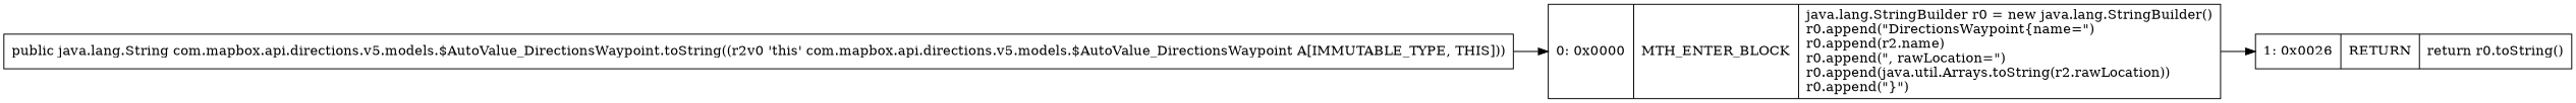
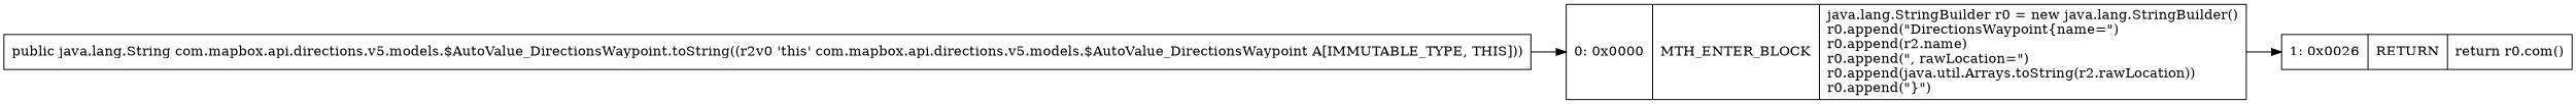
  digraph {
    rankdir=LR
    node [shape=record]
    n1 [label="{0\:\ 0x0000|MTH_ENTER_BLOCK\l|java.lang.StringBuilder r0 = new java.lang.StringBuilder()\lr0.append(\"DirectionsWaypoint\{name=\")\lr0.append(r2.name)\lr0.append(\", rawLocation=\")\lr0.append(java.util.Arrays.toString(r2.rawLocation))\lr0.append(\"\}\")\l}"]
-   n2 [label="{1\:\ 0x0026|RETURN\l|return r0.toString()\l}"]
+   n2 [label="{1\:\ 0x0026|RETURN\l|return r0.com()\l}"]
    n3 [label="{public java.lang.String com.mapbox.api.directions.v5.models.$AutoValue_DirectionsWaypoint.toString((r2v0 'this' com.mapbox.api.directions.v5.models.$AutoValue_DirectionsWaypoint A[IMMUTABLE_TYPE, THIS])) }"]
    n1 -> n2
    n3 -> n1
  }
